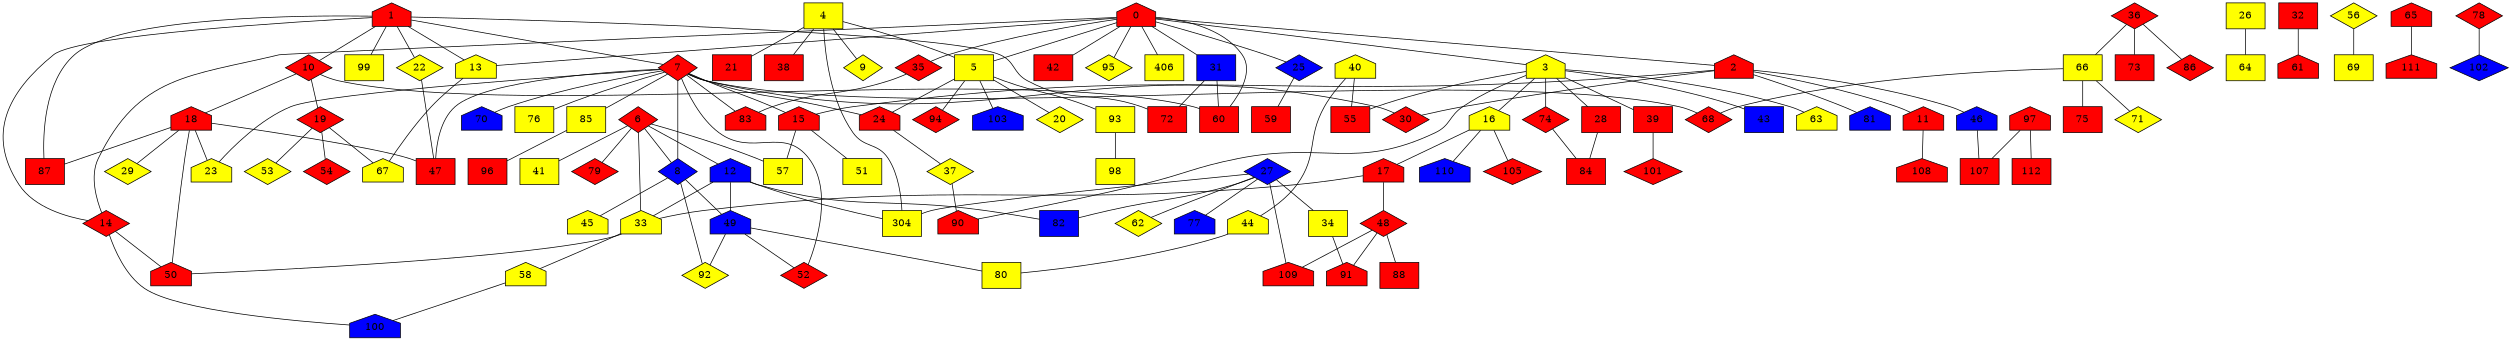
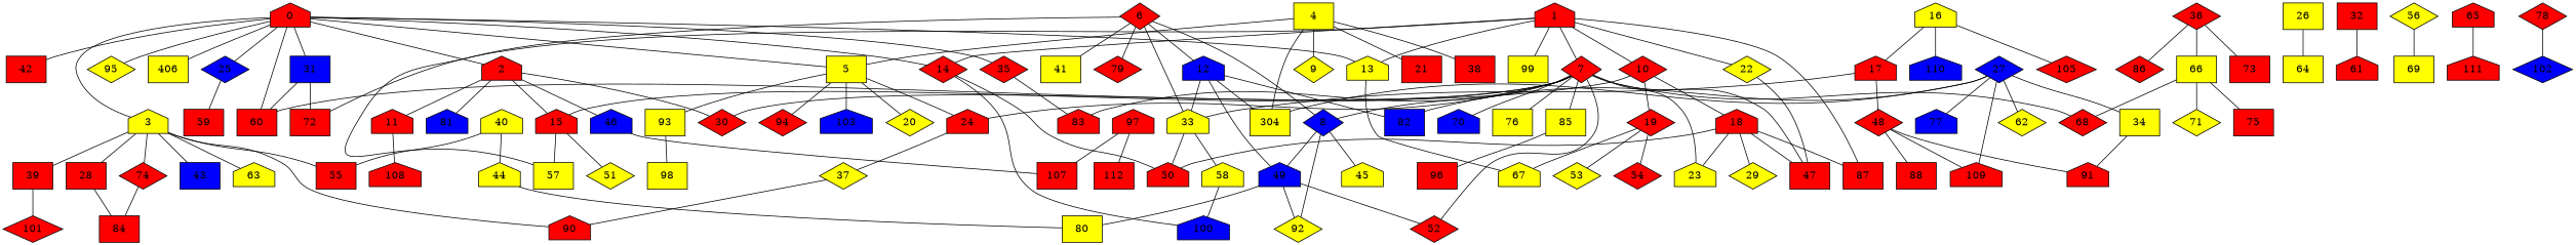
  graph {
    node [fillcolor=red shape=box style=filled]
    0 [shape=house]
    2 [shape=house]
    3 [fillcolor=yellow shape=house]
    5 [fillcolor=yellow]
    13 [fillcolor=yellow shape=house]
    14 [shape=diamond]
    25 [fillcolor=blue shape=diamond]
    31 [fillcolor=blue]
    35 [shape=diamond]
    42
    60
    95 [fillcolor=yellow shape=diamond]
    n13 [fillcolor=yellow label=406]
    11 [shape=house]
    15 [shape=house]
    30 [shape=diamond]
    46 [fillcolor=blue shape=house]
    81 [fillcolor=blue shape=house]
    16 [fillcolor=yellow shape=house]
    28
    39
    43 [fillcolor=blue]
    55
    63 [fillcolor=yellow shape=house]
    74 [shape=diamond]
    90 [shape=house]
    20 [fillcolor=yellow shape=diamond]
    24 [shape=house]
    93 [fillcolor=yellow]
    94 [shape=diamond]
    103 [fillcolor=blue shape=house]
    67 [fillcolor=yellow shape=house]
    50 [shape=house]
    100 [fillcolor=blue shape=house]
    59
    72
    83 [shape=house]
    1 [shape=house]
    7 [shape=diamond]
    10 [shape=diamond]
    22 [fillcolor=yellow shape=diamond]
    87
    99 [fillcolor=yellow]
    8 [fillcolor=blue shape=diamond]
    23 [fillcolor=yellow shape=house]
    47
    52 [shape=diamond]
    68 [shape=diamond]
    70 [fillcolor=blue shape=house]
    76 [fillcolor=yellow]
    85 [fillcolor=yellow]
    18 [shape=house]
    19 [shape=diamond]
    108 [shape=house]
    57 [fillcolor=yellow]
-   51 [fillcolor=yellow]
+   51 [fillcolor=yellow shape=diamond]
    107
    17 [shape=house]
    105 [shape=diamond]
    110 [fillcolor=blue shape=house]
    84
    101 [shape=diamond]
    4 [fillcolor=yellow]
    9 [fillcolor=yellow shape=diamond]
    21
    38
    n67 [fillcolor=yellow label=304]
    37 [fillcolor=yellow shape=diamond]
    98 [fillcolor=yellow]
    6 [shape=diamond]
    12 [fillcolor=blue shape=house]
    33 [fillcolor=yellow shape=house]
    41 [fillcolor=yellow]
    79 [shape=diamond]
    45 [fillcolor=yellow shape=house]
    49 [fillcolor=blue shape=house]
    92 [fillcolor=yellow shape=diamond]
    82 [fillcolor=blue]
    58 [fillcolor=yellow shape=house]
    96
    80 [fillcolor=yellow]
    29 [fillcolor=yellow shape=diamond]
    53 [fillcolor=yellow shape=diamond]
    54 [shape=diamond]
    48 [shape=diamond]
    109 [shape=house]
    91 [shape=house]
    88
    26 [fillcolor=yellow]
    64 [fillcolor=yellow]
    27 [fillcolor=blue shape=diamond]
    34 [fillcolor=yellow]
    62 [fillcolor=yellow shape=diamond]
    77 [fillcolor=blue shape=house]
    61 [shape=house]
    32
    36 [shape=diamond]
    66 [fillcolor=yellow]
    73
    86 [shape=diamond]
    71 [fillcolor=yellow shape=diamond]
    75
    40 [fillcolor=yellow shape=house]
    44 [fillcolor=yellow shape=house]
    56 [fillcolor=yellow shape=diamond]
    69 [fillcolor=yellow]
    65 [shape=house]
    111 [shape=house]
    78 [shape=diamond]
    102 [fillcolor=blue shape=diamond]
    97 [shape=house]
    112
    0 -- 2
    0 -- 3
    0 -- 5
    0 -- 13
    0 -- 14
    0 -- 25
    0 -- 31
    0 -- 35
    0 -- 42
    0 -- 60
    0 -- 95
    0 -- n13
    2 -- 11
    2 -- 15
    2 -- 30
    2 -- 46
    2 -- 81
-   3 -- 16
    3 -- 28
    3 -- 39
    3 -- 43
    3 -- 55
    3 -- 63
    3 -- 74
    3 -- 90
    5 -- 20
    5 -- 24
    5 -- 93
    5 -- 94
    5 -- 103
    13 -- 67
    14 -- 50
    14 -- 100
    25 -- 59
    31 -- 60
    31 -- 72
    35 -- 83
    11 -- 108
    15 -- 57
    15 -- 51
    46 -- 107
    16 -- 17
    16 -- 105
    16 -- 110
    28 -- 84
    39 -- 101
    74 -- 84
    24 -- 37
    93 -- 98
    1 -- 13
    1 -- 14
    1 -- 72
    1 -- 7
    1 -- 10
    1 -- 22
    1 -- 87
    1 -- 99
    7 -- 15
    7 -- 30
    7 -- 24
    7 -- 83
    7 -- 8
    7 -- 23
    7 -- 47
    7 -- 52
    7 -- 68
    7 -- 70
    7 -- 76
    7 -- 85
    10 -- 60
    10 -- 18
    10 -- 19
    22 -- 47
    8 -- 45
    8 -- 49
    8 -- 92
    85 -- 96
    18 -- 50
    18 -- 87
    18 -- 23
    18 -- 47
    18 -- 29
    19 -- 67
    19 -- 53
    19 -- 54
    17 -- 33
    17 -- 48
    4 -- 5
    4 -- 9
    4 -- 21
    4 -- 38
    4 -- n67
    37 -- 90
    6 -- 8
    6 -- 57
    6 -- 12
    6 -- 33
    6 -- 41
    6 -- 79
    12 -- n67
    12 -- 33
    12 -- 49
    12 -- 82
    33 -- 50
    33 -- 58
    49 -- 52
    49 -- 92
    49 -- 80
    58 -- 100
    48 -- 109
    48 -- 91
    48 -- 88
    26 -- 64
    27 -- n67
    27 -- 82
    27 -- 109
    27 -- 34
    27 -- 62
    27 -- 77
    34 -- 91
    32 -- 61
    36 -- 66
    36 -- 73
    36 -- 86
    66 -- 68
    66 -- 71
    66 -- 75
    40 -- 55
    40 -- 44
    44 -- 80
    56 -- 69
    65 -- 111
    78 -- 102
    97 -- 107
    97 -- 112
  }
